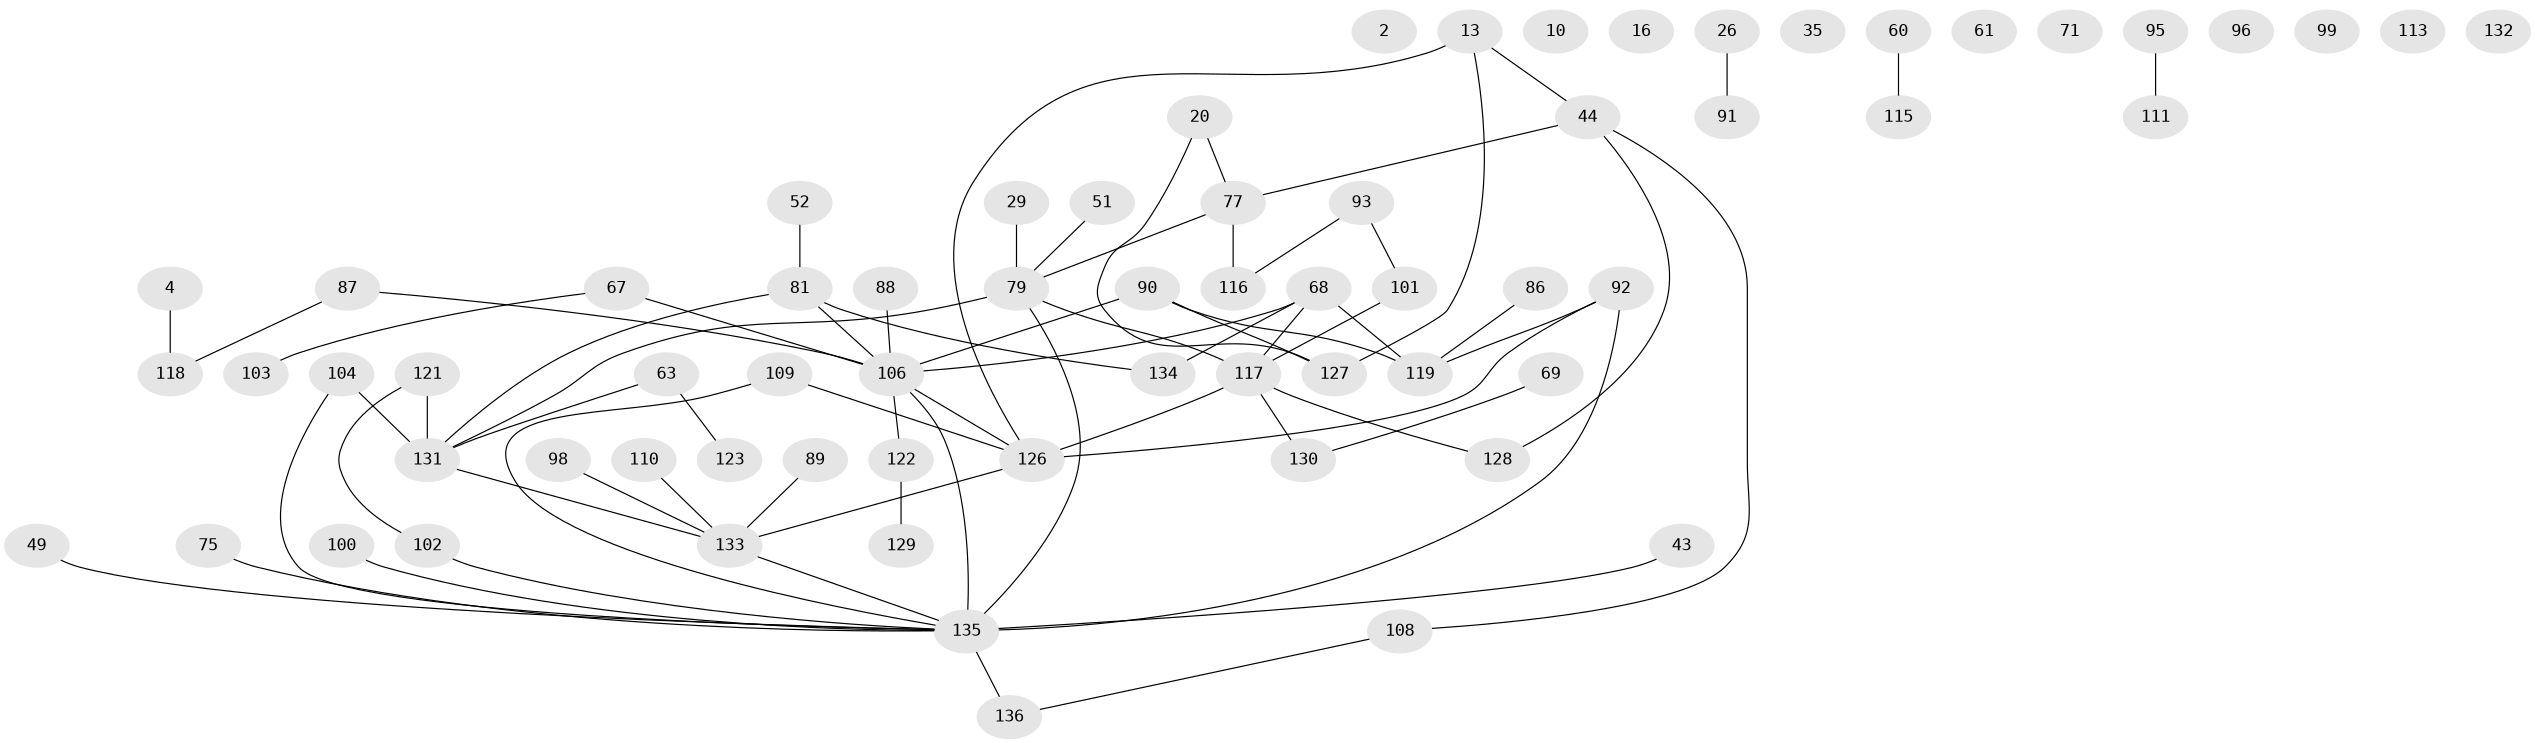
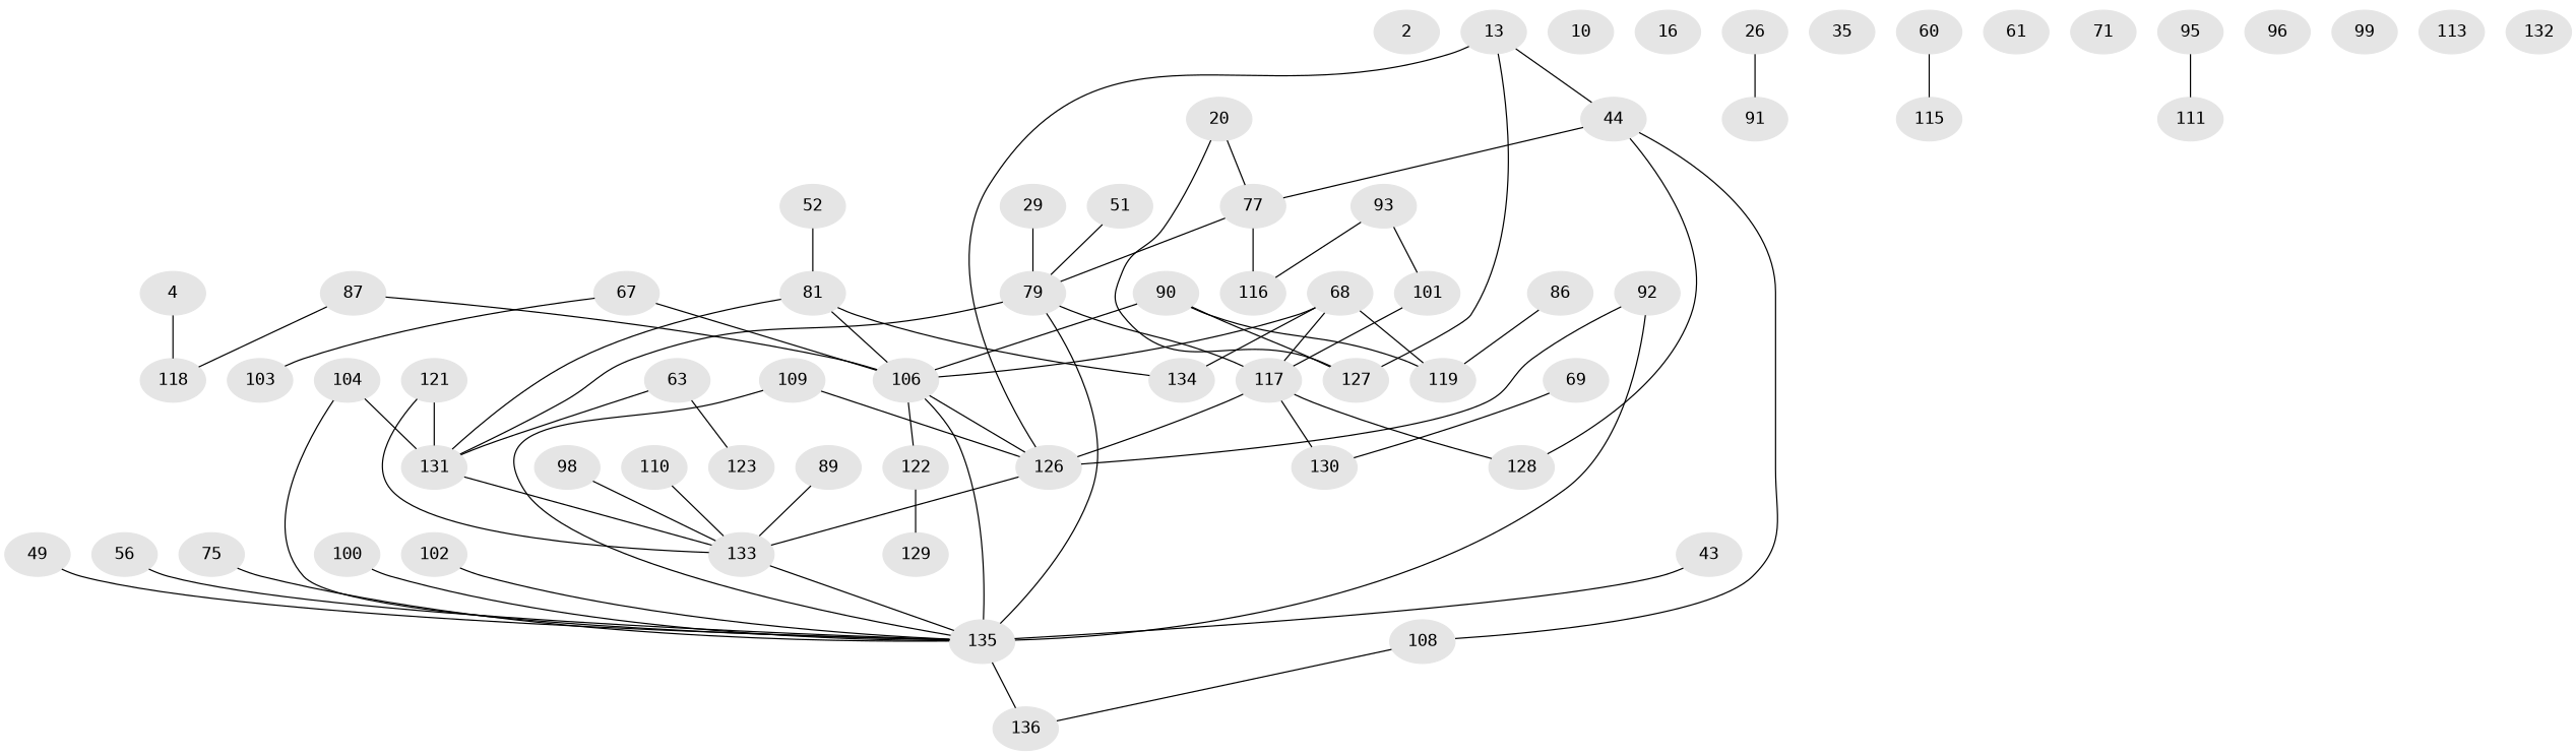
  graph {
    fontname="DejaVu Sans Mono"
    node [color=gray90 fontname="DejaVu Sans Mono" style=filled]
    edge [fontname="DejaVu Sans Mono"]
    2
    118 [super="+66"]
    4
    10
    13
    44
    126 [super="+27+50+120+125"]
    127 [super="+74+112+30"]
    77
    108
    128 [super="+3"]
    133 [super="+45+114+36+76+105"]
    16
    20
    79 [super="+73"]
    116
    26
    91
    135 [super="+42+41+55+124+97"]
    131 [super="+53+64"]
    117 [super="+1+24+11"]
    29
    35
    136
    43
    49
    51
    87 [super="+6+5+19"]
    106 [super="+65+94"]
    52
    81
    134
+   56
    60
    115
    61
    63
    123
    67
    103
    122
    68 [super="+38+47"]
    119
    75
    130 [super="+62"]
    69
    71
    86
-   88
    89
    90 [super="+7+85"]
    92
    93
    101
    95
    111
    96
    98
    99
    100
    102
    104 [super="+54+46"]
    129
    109
    110
    113
    121
    132
    4 -- 118
    13 -- 44
    13 -- 126
    13 -- 127
    44 -- 77
    44 -- 108
    44 -- 128
    126 -- 133 [weight=2]
    77 -- 79
    77 -- 116
    108 -- 136
    133 -- 135
    20 -- 127
    20 -- 77
    79 -- 135 [weight=3]
    79 -- 131 [weight=2]
    79 -- 117
    26 -- 91
    135 -- 136
    131 -- 133
    117 -- 126
    117 -- 128
    117 -- 130
    29 -- 79
    43 -- 135
    49 -- 135
    51 -- 79
    87 -- 118
    87 -- 106
    106 -- 126
    106 -- 135 [weight=2]
    106 -- 122
    52 -- 81
    81 -- 131
    81 -- 106
    81 -- 134
+   56 -- 135
    60 -- 115
    63 -- 131
    63 -- 123
    67 -- 106
    67 -- 103
    122 -- 129
    68 -- 117 [weight=2]
    68 -- 106 [weight=2]
    68 -- 134
    68 -- 119
    75 -- 135
    69 -- 130
    86 -- 119
-   88 -- 106
    89 -- 133
    90 -- 127
    90 -- 106
    90 -- 119 [weight=2]
    92 -- 126
    92 -- 135 [weight=2]
-   92 -- 119
    93 -- 116
    93 -- 101
    101 -- 117
    95 -- 111
    98 -- 133
    100 -- 135
    102 -- 135
    104 -- 135
    104 -- 131
    109 -- 126
    109 -- 135
    110 -- 133
-   121 -- 102
+   121 -- 133
    121 -- 131 [weight=2]
  }
